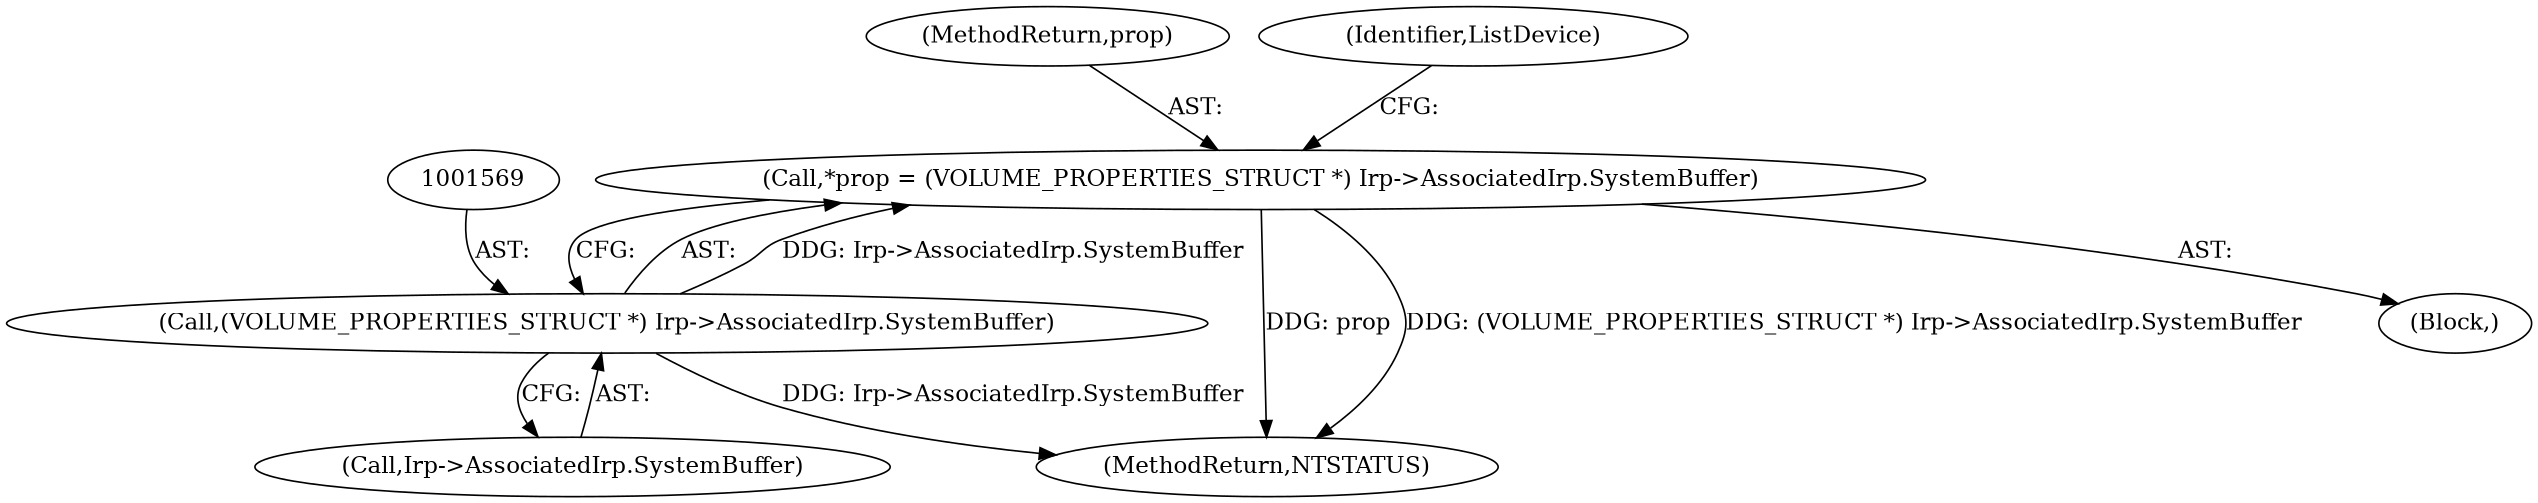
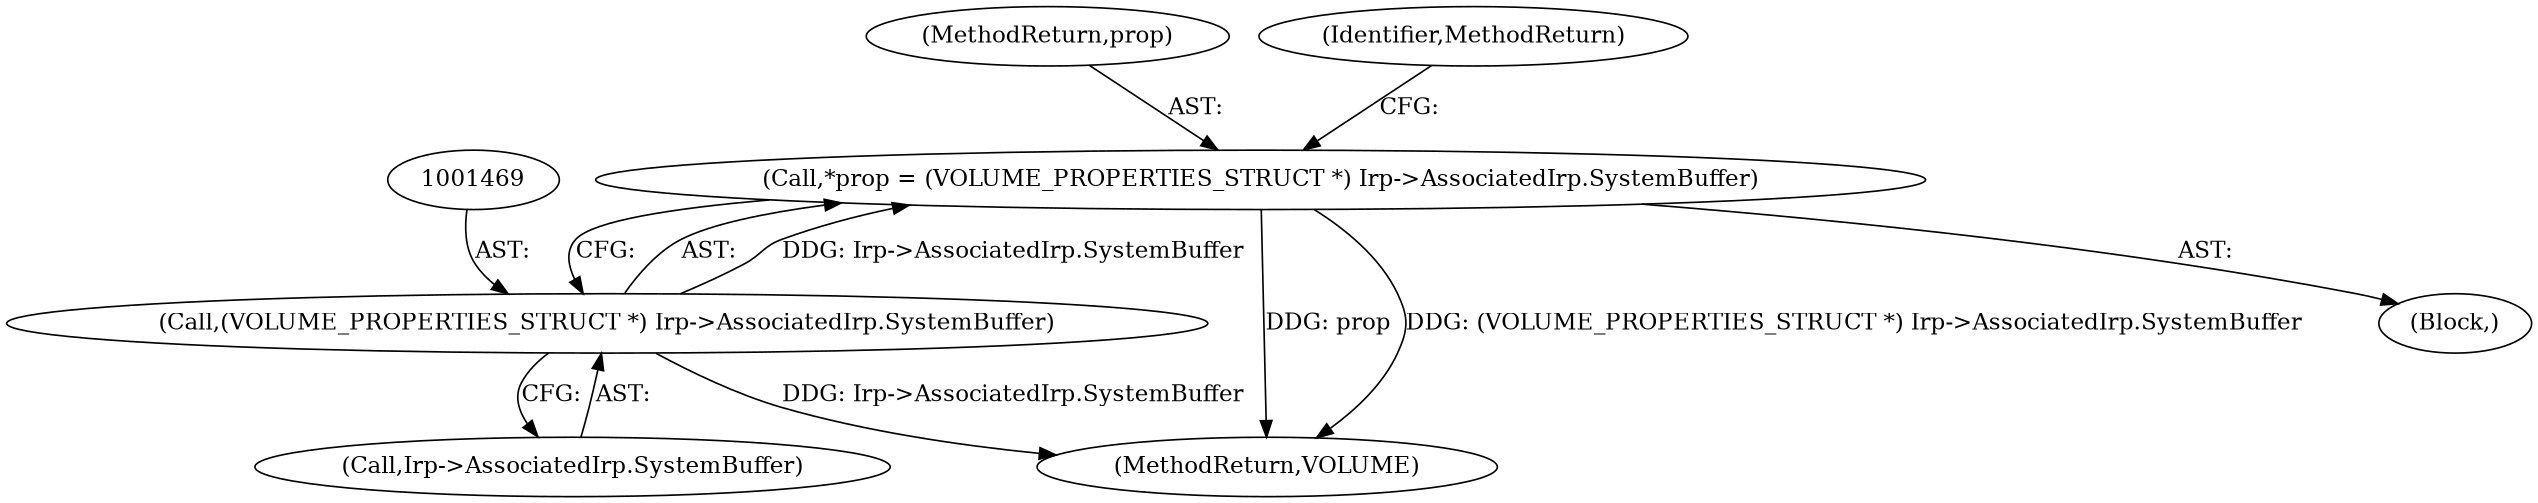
  digraph {
    n1 [label="(Call,*prop = (VOLUME_PROPERTIES_STRUCT *) Irp->AssociatedIrp.SystemBuffer)"]
    n2 [label="(Call,(VOLUME_PROPERTIES_STRUCT *) Irp->AssociatedIrp.SystemBuffer)"]
-   n3 [label="(MethodReturn,NTSTATUS)"]
+   n3 [label="(MethodReturn,VOLUME)"]
    n4 [label="(Block,)"]
    n5 [label="(Call,Irp->AssociatedIrp.SystemBuffer)"]
    n6 [label="(MethodReturn,prop)"]
-   n7 [label="(Identifier,ListDevice)"]
-   1001469 [label=1001569]
+   n7 [label="(Identifier,MethodReturn)"]
+   1001469
    n1 -> n2 [label="CFG: "]
    n1 -> n3 [label="DDG: prop"]
    n1 -> n3 [label="DDG: (VOLUME_PROPERTIES_STRUCT *) Irp->AssociatedIrp.SystemBuffer"]
    n1 -> n4 [label="AST: "]
    n2 -> n1 [label="AST: "]
    n2 -> n1 [label="DDG: Irp->AssociatedIrp.SystemBuffer"]
    n2 -> n3 [label="DDG: Irp->AssociatedIrp.SystemBuffer"]
    n2 -> n5 [label="CFG: "]
    n5 -> n2 [label="AST: "]
    n6 -> n1 [label="AST: "]
    n7 -> n1 [label="CFG: "]
    1001469 -> n2 [label="AST: "]
  }
